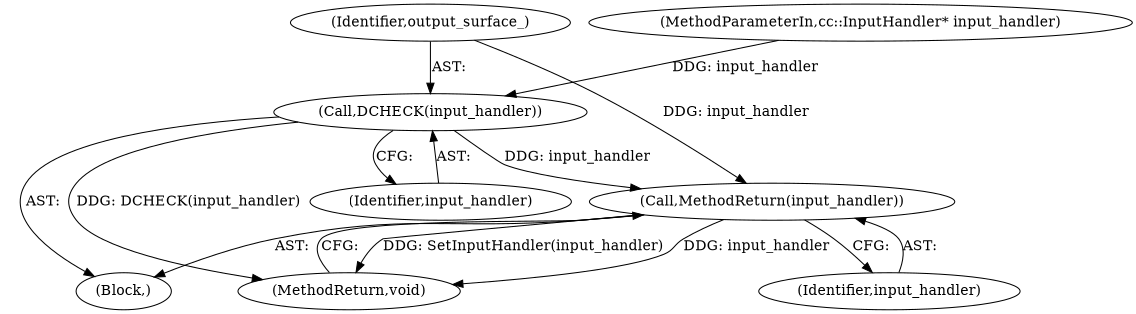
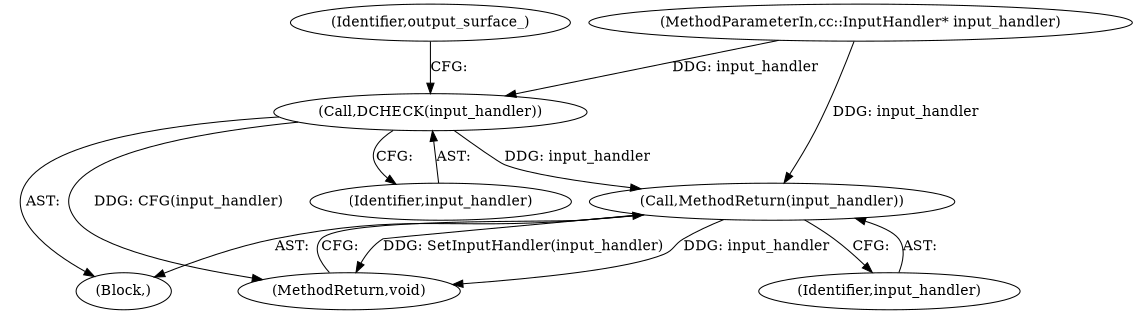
  digraph {
    n1 [label="(Call,MethodReturn(input_handler))"]
    n2 [label="(Block,)"]
    n3 [label="(Identifier,input_handler)"]
    n4 [label="(MethodReturn,void)"]
    n5 [label="(Call,DCHECK(input_handler))"]
    n6 [label="(Identifier,input_handler)"]
    n7 [label="(MethodParameterIn,cc::InputHandler* input_handler)"]
    n8 [label="(Identifier,output_surface_)"]
    n1 -> n2 [label="AST: "]
    n1 -> n3 [label="CFG: "]
    n1 -> n4 [label="DDG: SetInputHandler(input_handler)"]
    n1 -> n4 [label="DDG: input_handler"]
    n3 -> n1 [label="AST: "]
    n4 -> n1 [label="CFG: "]
    n5 -> n1 [label="DDG: input_handler"]
    n5 -> n2 [label="AST: "]
-   n5 -> n4 [label="DDG: DCHECK(input_handler)"]
+   n5 -> n4 [label="DDG: CFG(input_handler)"]
    n5 -> n6 [label="CFG: "]
    n6 -> n5 [label="AST: "]
-   n8 -> n1 [label="DDG: input_handler"]
+   n7 -> n1 [label="DDG: input_handler"]
    n7 -> n5 [label="DDG: input_handler"]
-   n8 -> n5 [label="AST: "]
+   n8 -> n5 [label="CFG: "]
  }
